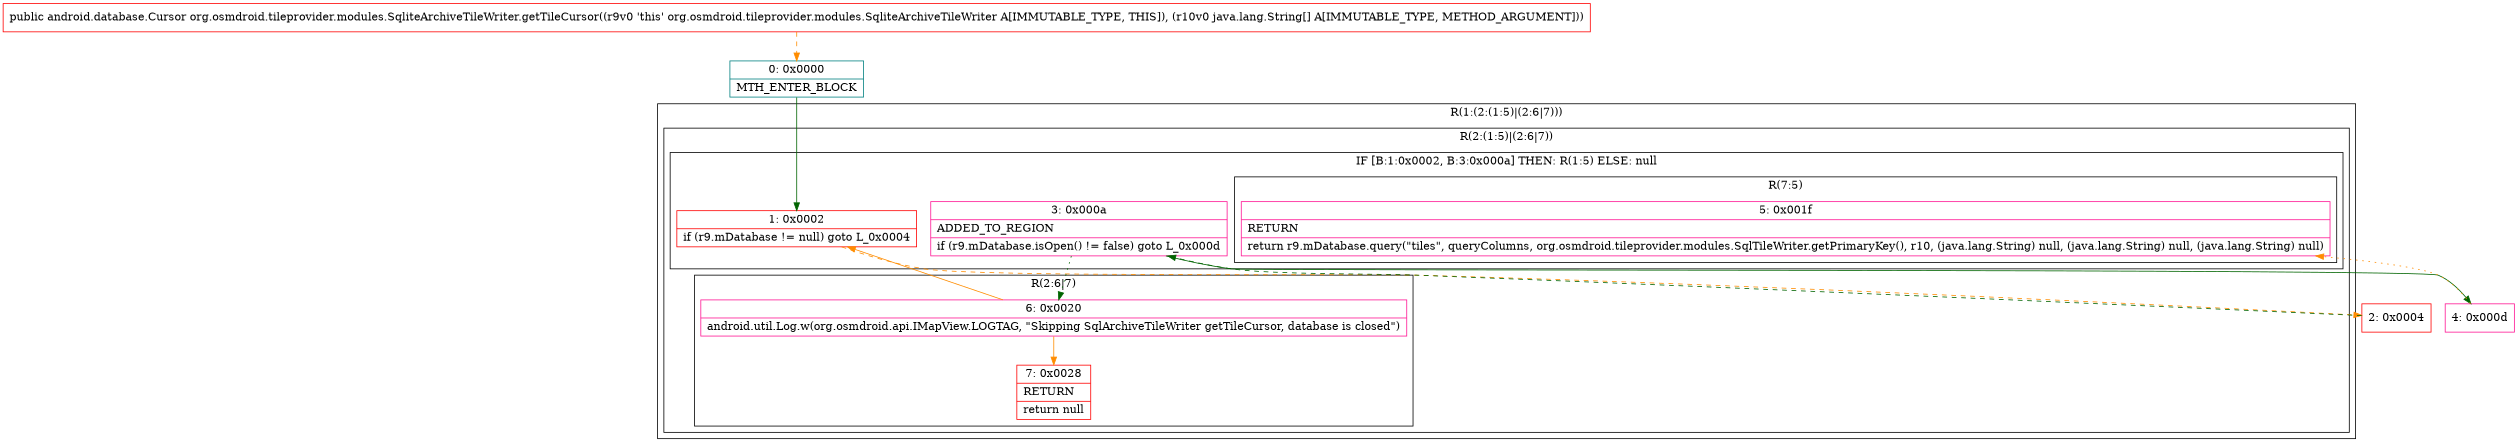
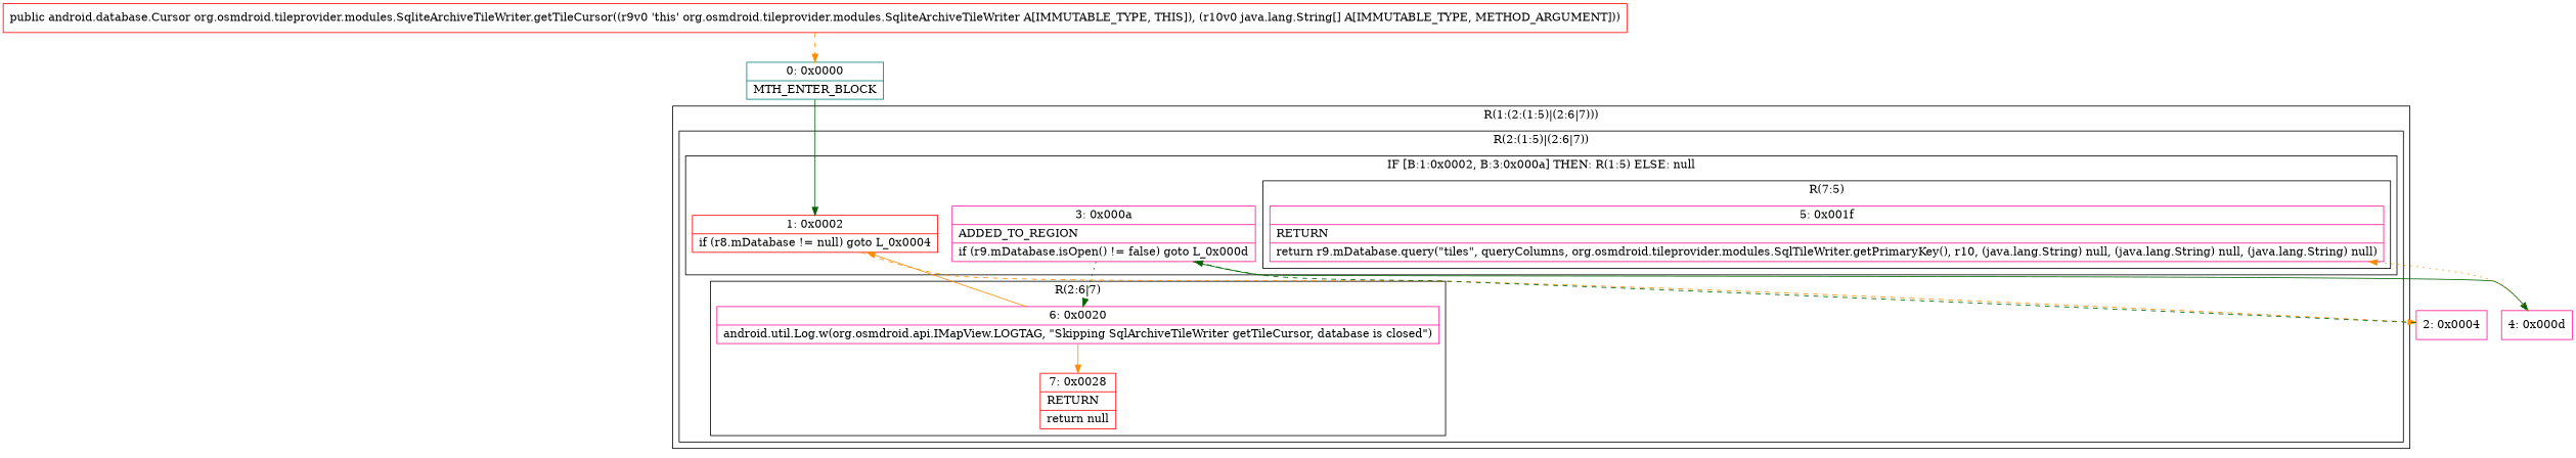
  digraph {
    node [color=deeppink shape=record]
    edge [color=darkorange style=solid]
    n1 [label="{5\:\ 0x001f|RETURN\l|return r9.mDatabase.query(\"tiles\", queryColumns, org.osmdroid.tileprovider.modules.SqlTileWriter.getPrimaryKey(), r10, (java.lang.String) null, (java.lang.String) null, (java.lang.String) null)\l}"]
-   n2 [color=red label="{1\:\ 0x0002|if (r9.mDatabase != null) goto L_0x0004\l}"]
+   n2 [color=red label="{1\:\ 0x0002|if (r8.mDatabase != null) goto L_0x0004\l}"]
    n3 [label="{3\:\ 0x000a|ADDED_TO_REGION\l|if (r9.mDatabase.isOpen() != false) goto L_0x000d\l}"]
    n4 [label="{6\:\ 0x0020|android.util.Log.w(org.osmdroid.api.IMapView.LOGTAG, \"Skipping SqlArchiveTileWriter getTileCursor, database is closed\")\l}"]
    n5 [color=red label="{7\:\ 0x0028|RETURN\l|return null\l}"]
-   n6 [color=red label="{2\:\ 0x0004}"]
+   n6 [label="{2\:\ 0x0004}"]
    n7 [label="{4\:\ 0x000d}"]
    n8 [color=teal label="{0\:\ 0x0000|MTH_ENTER_BLOCK\l}"]
    n9 [color=red label="{public android.database.Cursor org.osmdroid.tileprovider.modules.SqliteArchiveTileWriter.getTileCursor((r9v0 'this' org.osmdroid.tileprovider.modules.SqliteArchiveTileWriter A[IMMUTABLE_TYPE, THIS]), (r10v0 java.lang.String[] A[IMMUTABLE_TYPE, METHOD_ARGUMENT])) }"]
    subgraph cluster_1 {
      label="R(1:(2:(1:5)|(2:6|7)))"
      subgraph cluster_2 {
        label="R(2:(1:5)|(2:6|7))"
        subgraph cluster_3 {
          label="IF [B:1:0x0002, B:3:0x000a] THEN: R(1:5) ELSE: null"
          n2
          n3
          subgraph cluster_4 {
            label="R(7:5)"
            n1
          }
        }
        subgraph cluster_5 {
          label="R(2:6|7)"
          n4
          n5
        }
      }
    }
    n2 -> n6 [style=dashed]
    n3 -> n4 [color=darkgreen style=dotted]
    n3 -> n7 [color=darkgreen]
    n4 -> n2
    n4 -> n5
    n6 -> n3 [color=darkgreen style=dashed]
    n7 -> n1 [style=dotted]
    n8 -> n2 [color=darkgreen]
    n9 -> n8 [style=dashed]
  }
